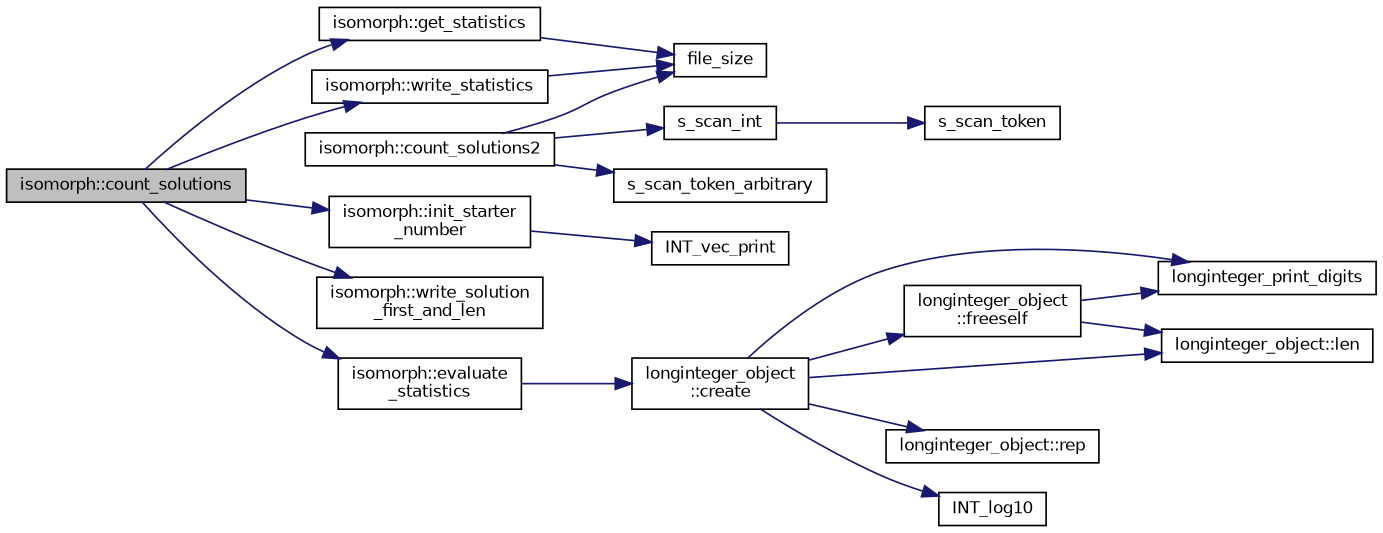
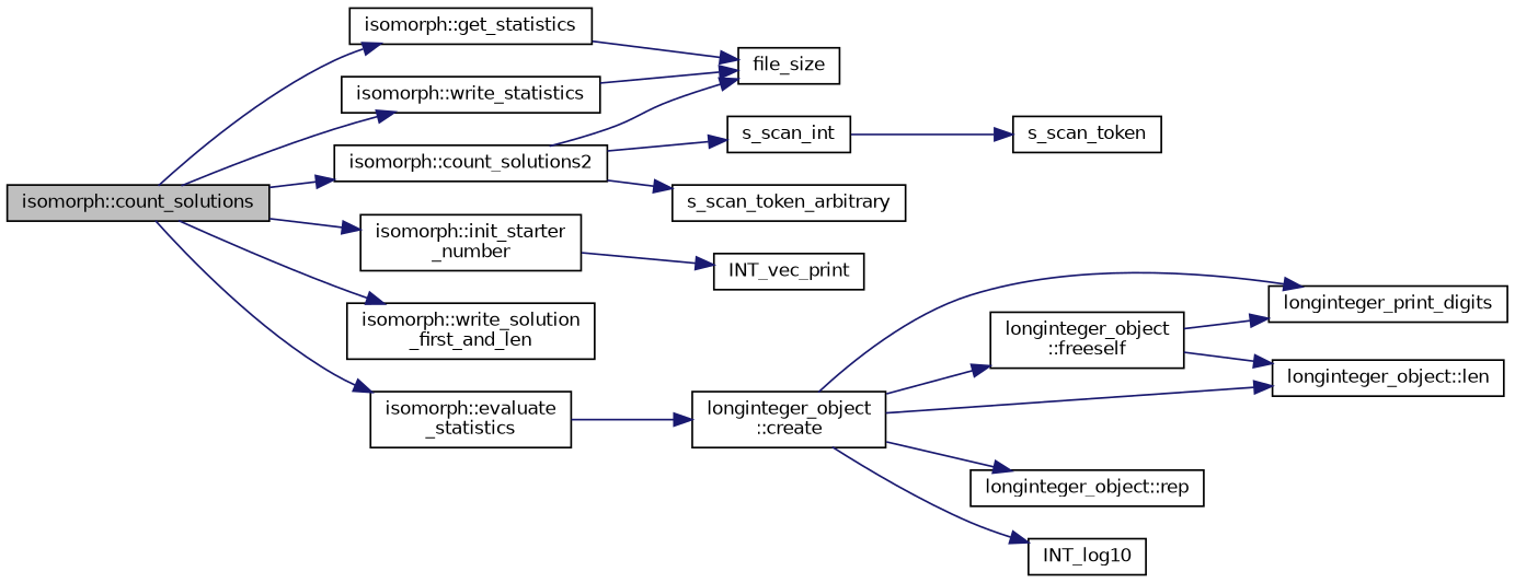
  digraph {
    rankdir=LR
    node [color=black fillcolor=white fontname=Helvetica fontsize=10 shape=record style=filled]
    edge [color=midnightblue fontname=Helvetica fontsize=10 labelfontname=Helvetica labelfontsize=10 style=solid]
    n1 [fillcolor=grey75 fontcolor=black height=0.2 label="isomorph::count_solutions" width=0.4]
    n2 [height=0.2 label="isomorph::count_solutions2" width=0.4]
    n3 [height=0.2 label="isomorph::init_starter\l_number" width=0.4]
    n4 [height=0.2 label="isomorph::write_solution\l_first_and_len" width=0.4]
    n5 [height=0.2 label="isomorph::get_statistics" width=0.4]
    n6 [height=0.2 label="isomorph::write_statistics" width=0.4]
    n7 [height=0.2 label="isomorph::evaluate\l_statistics" width=0.4]
    n8 [height=0.2 label=file_size width=0.4]
    n9 [height=0.2 label=s_scan_int width=0.4]
    n10 [height=0.2 label=s_scan_token_arbitrary width=0.4]
    n11 [height=0.2 label=INT_vec_print width=0.4]
    n12 [height=0.2 label="longinteger_object\l::create" width=0.4]
    n13 [height=0.2 label=s_scan_token width=0.4]
    n14 [height=0.2 label="longinteger_object\l::freeself" width=0.4]
    n15 [height=0.2 label=longinteger_print_digits width=0.4]
    n16 [height=0.2 label="longinteger_object::rep" width=0.4]
    n17 [height=0.2 label="longinteger_object::len" width=0.4]
    n18 [height=0.2 label=INT_log10 width=0.4]
+   n1 -> n2
    n1 -> n3
    n1 -> n4
    n1 -> n5
    n1 -> n6
    n1 -> n7
    n2 -> n8
    n2 -> n9
    n2 -> n10
    n3 -> n11
    n5 -> n8
    n6 -> n8
    n7 -> n12
    n9 -> n13
    n12 -> n14
    n12 -> n15
    n12 -> n16
    n12 -> n17
    n12 -> n18
    n14 -> n15
    n14 -> n17
  }
